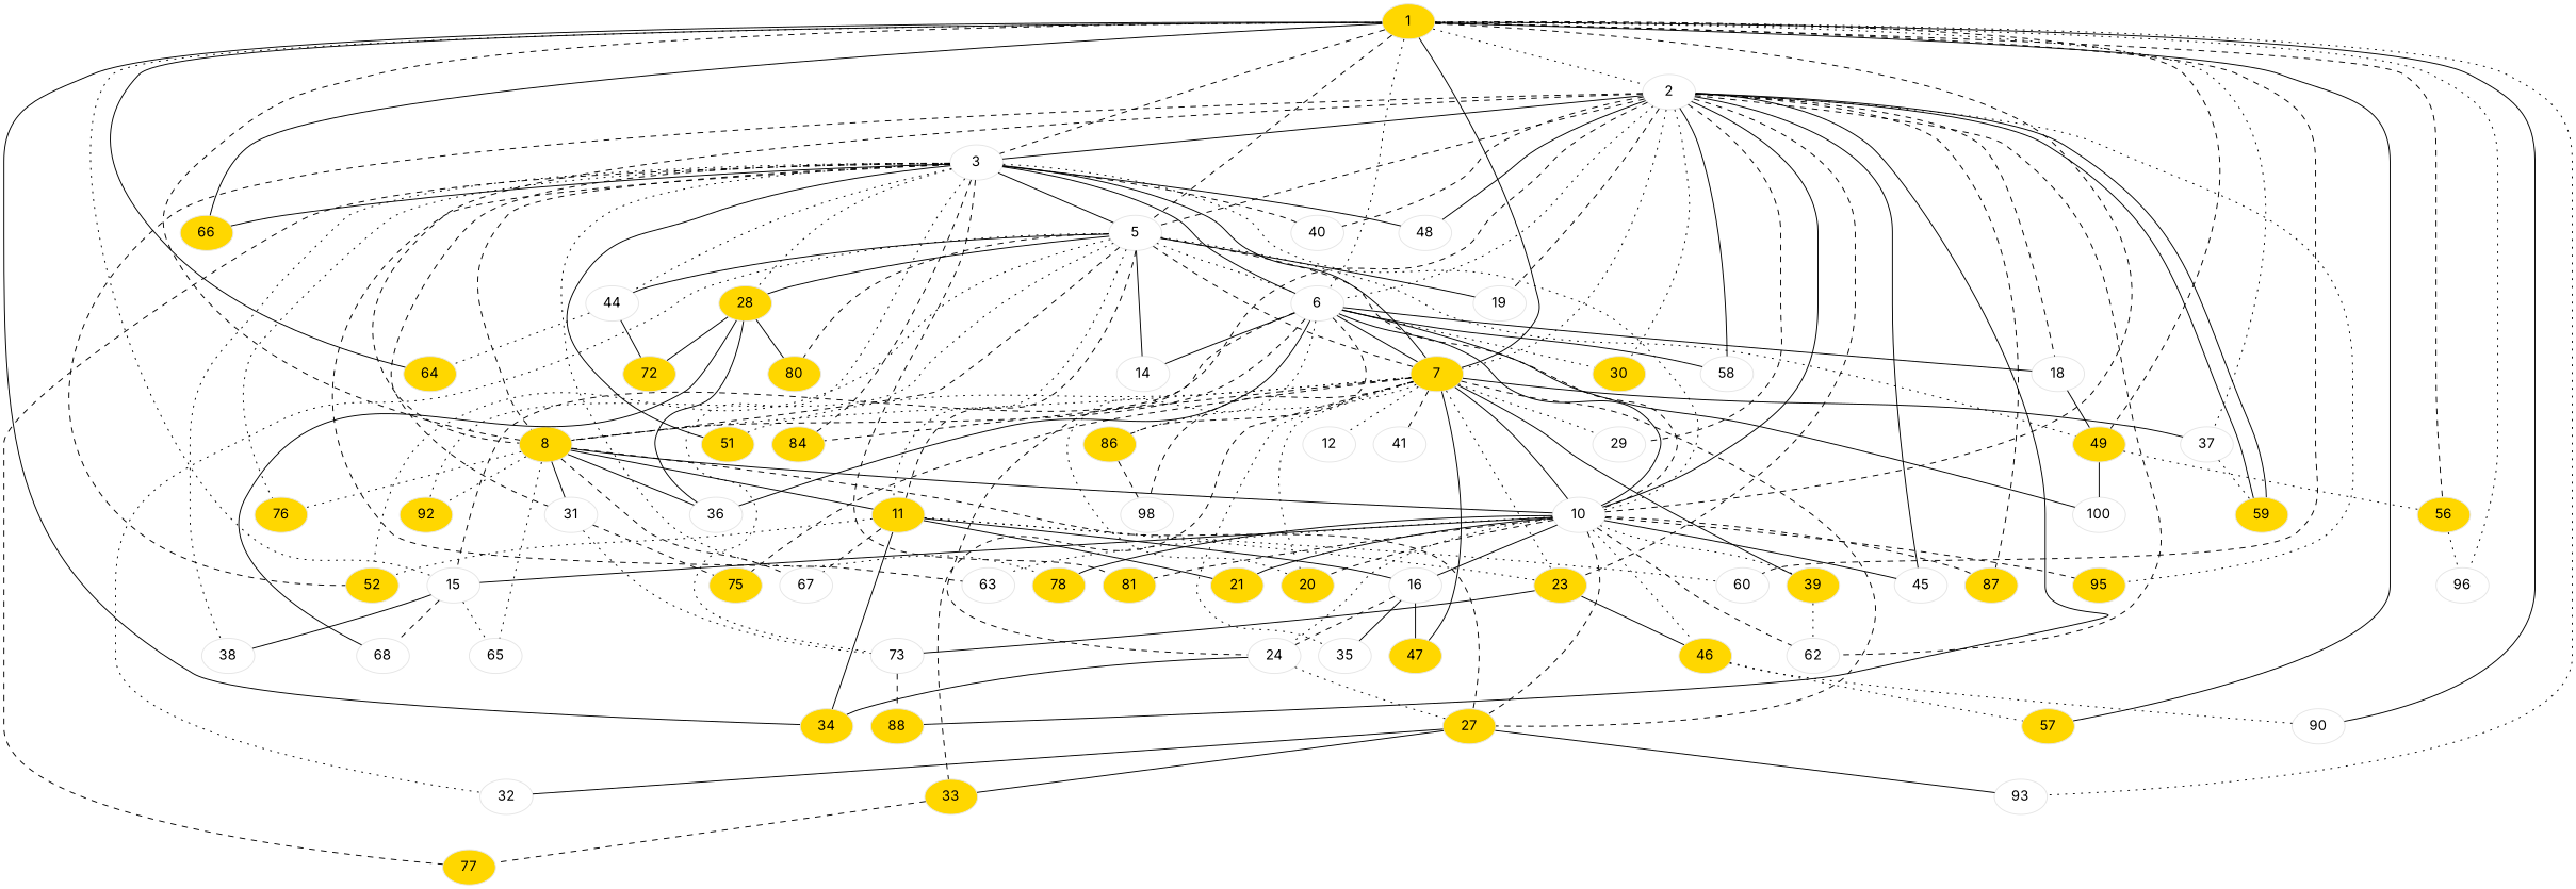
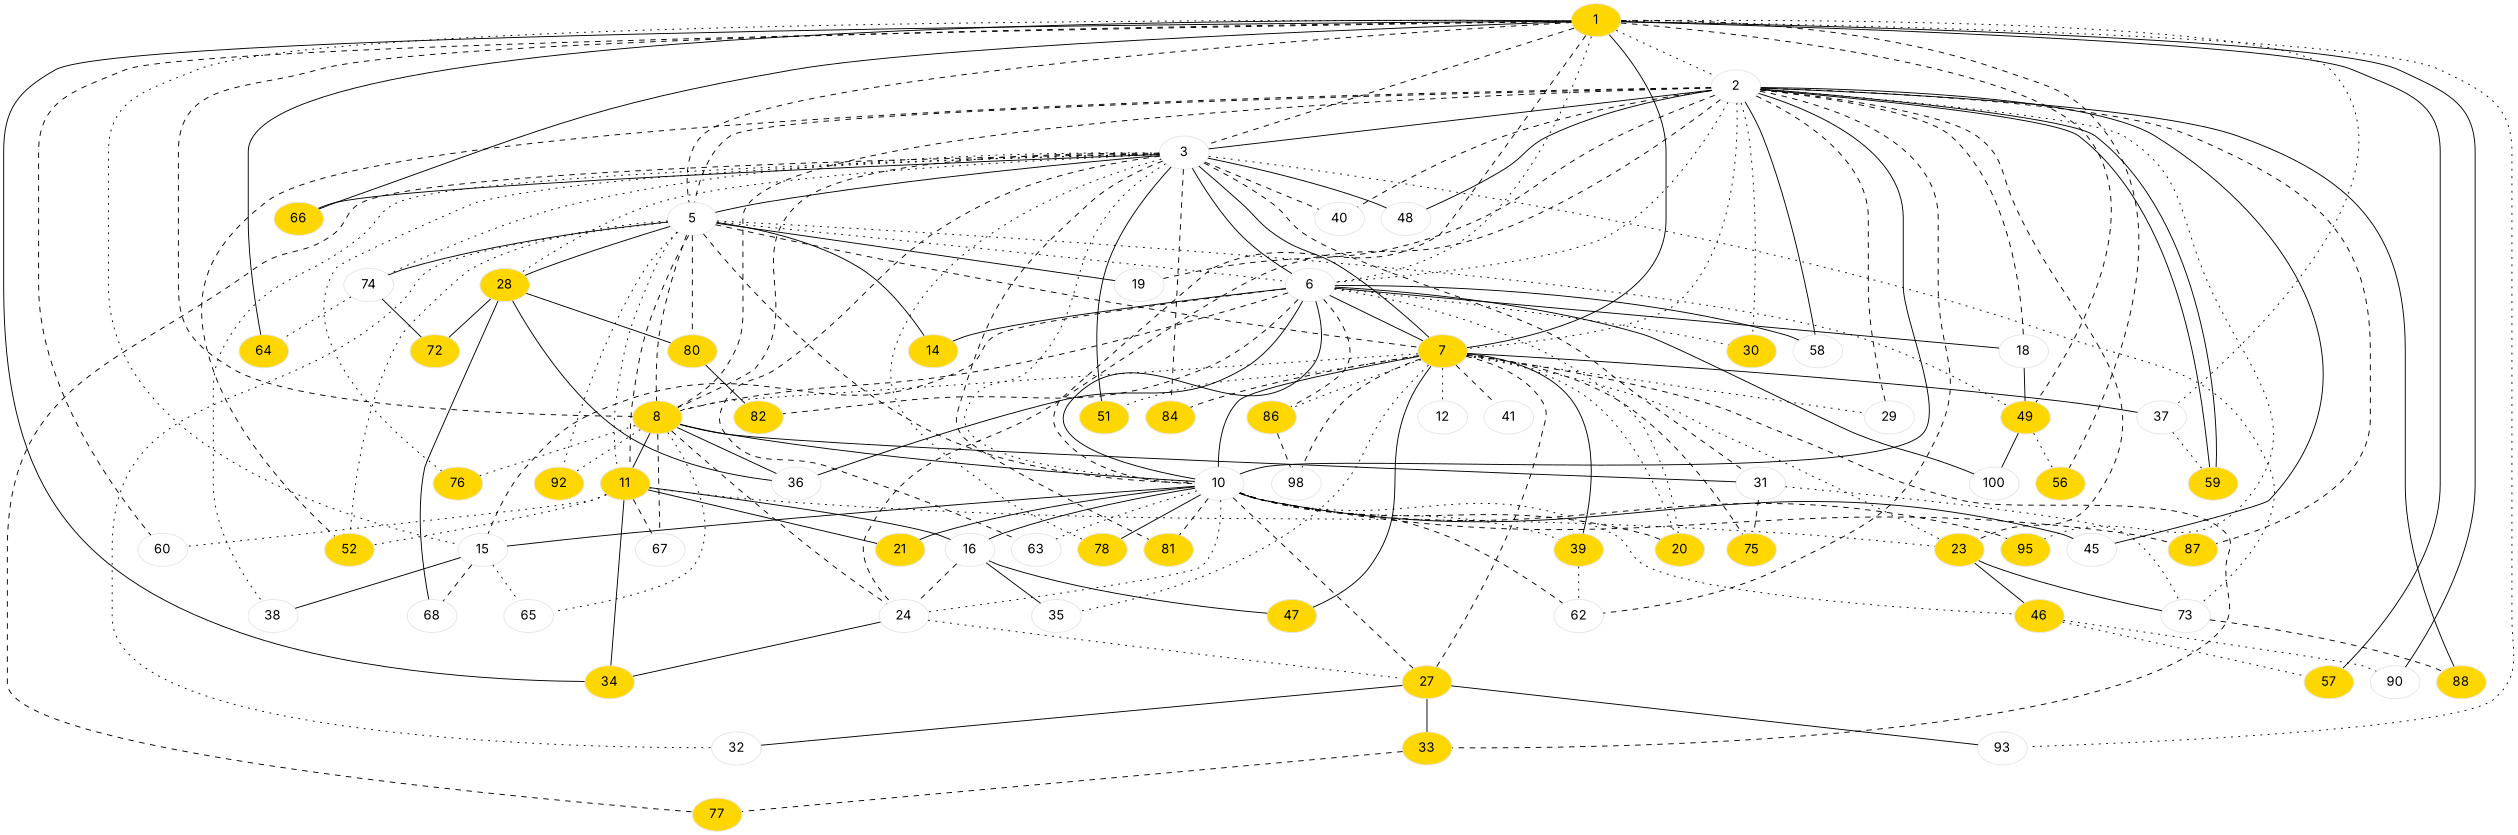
  graph {
    fontname=Inter
    node [color=gray90 fillcolor=gold fontname=Inter style=filled]
    edge [fontname=Inter style=solid]
    1 [super="+4"]
    2 [fillcolor=white super="+17"]
    3 [fillcolor=white super="+43"]
    5 [fillcolor=white super="+91"]
    6 [fillcolor=white super="+25"]
    7 [super="+9"]
    8 [super="+22"]
    10 [fillcolor=white super="+85"]
    15 [fillcolor=white super="+26"]
    34 [super="+97"]
    37 [fillcolor=white super="+89"]
    49 [super="+69"]
    56
    57
    60 [fillcolor=white]
    64
    66
    90 [fillcolor=white]
    93 [fillcolor=white]
-   96 [fillcolor=white]
    18 [fillcolor=white]
    19 [fillcolor=white]
    23 [super="+53"]
    24 [fillcolor=white super="+61"]
    29 [fillcolor=white super="+54"]
    30
    40 [fillcolor=white]
    45 [fillcolor=white]
    48 [fillcolor=white]
    52 [super="+55"]
    58 [fillcolor=white]
    59
    62 [fillcolor=white super="+71"]
    87
    88
    95
    28 [super="+79"]
    31 [fillcolor=white super="+70"]
    38 [fillcolor=white]
-   44 [fillcolor=white]
+   44 [fillcolor=white label=74]
    51
    63 [fillcolor=white]
    73 [fillcolor=white super="+74"]
    76
    77
    78
    81
    84
    11 [super="+13"]
-   14 [fillcolor=white]
+   14
    32 [fillcolor=white]
    80
    92
    20 [super="+99"]
    36 [fillcolor=white]
+   82
    86
    100 [fillcolor=white]
    12 [fillcolor=white]
    27 [super="+83"]
    33
    35 [fillcolor=white]
    39 [super="+94"]
    41 [fillcolor=white]
    47
    75
    98 [fillcolor=white]
    65 [fillcolor=white]
    67 [fillcolor=white]
    16 [fillcolor=white super="+50"]
    21
    46
    68 [fillcolor=white]
    72
    1 -- 2 [style=dotted weight=2]
    1 -- 3 [style=dashed weight=2]
    1 -- 5 [style=dashed weight=2]
    1 -- 6 [style=dotted weight=2]
    1 -- 7 [weight=4]
    1 -- 8 [style=dashed weight=2]
    1 -- 10 [style=dashed weight=2]
    1 -- 15 [style=dotted]
    1 -- 34
    1 -- 37 [style=dotted]
    1 -- 49 [style=dashed]
    1 -- 56 [style=dashed]
    1 -- 57
    1 -- 60 [style=dashed]
    1 -- 64
    1 -- 66
    1 -- 90
    1 -- 93 [style=dotted]
-   1 -- 96 [style=dotted]
    2 -- 3
    2 -- 5 [style=dashed weight=2]
    2 -- 6 [style=dotted weight=2]
    2 -- 7 [style=dotted weight=2]
    2 -- 8 [style=dashed]
    2 -- 10 [weight=2]
    2 -- 18 [style=dashed]
    2 -- 19 [style=dashed]
    2 -- 23 [style=dashed]
    2 -- 24 [style=dashed]
    2 -- 29 [style=dashed]
    2 -- 30 [style=dotted]
    2 -- 40 [style=dashed]
    2 -- 45
    2 -- 48
    2 -- 52 [style=dashed]
    2 -- 58
    2 -- 59
    2 -- 59
    2 -- 62 [style=dashed]
    2 -- 87 [style=dashed]
    2 -- 88
    2 -- 95 [style=dotted]
    3 -- 5
    3 -- 6 [weight=2]
    3 -- 7 [weight=3]
    3 -- 8 [style=dashed]
    3 -- 10 [style=dotted]
    3 -- 66
    3 -- 40 [style=dashed]
    3 -- 48
    3 -- 28 [style=dotted]
    3 -- 31 [style=dashed weight=2]
    3 -- 38 [style=dotted]
    3 -- 44 [style=dotted]
    3 -- 51
    3 -- 63 [style=dashed]
    3 -- 73 [style=dotted]
    3 -- 76 [style=dotted]
    3 -- 77 [style=dashed]
    3 -- 78 [style=dotted]
    3 -- 81 [style=dashed]
    3 -- 84 [style=dashed]
    5 -- 6 [style=dotted]
    5 -- 7 [style=dashed weight=2]
    5 -- 8 [style=dashed]
    5 -- 10 [style=dashed]
    5 -- 49 [style=dotted]
    5 -- 19
    5 -- 52 [style=dotted]
    5 -- 28
    5 -- 44
    5 -- 11 [style=dotted]
    5 -- 11 [style=dashed]
    5 -- 14
    5 -- 32 [style=dotted]
    5 -- 80 [style=dashed]
    5 -- 92 [style=dotted]
    6 -- 7 [weight=2]
    6 -- 8 [style=dashed]
    6 -- 10
    6 -- 15 [style=dashed]
    6 -- 18
    6 -- 30 [style=dotted]
    6 -- 58
    6 -- 14
    6 -- 20 [style=dotted]
    6 -- 36
+   6 -- 82 [style=dashed]
    6 -- 86 [style=dashed]
    6 -- 100
    7 -- 8 [style=dotted weight=2]
    7 -- 10 [weight=2]
    7 -- 37
    7 -- 23 [style=dotted]
    7 -- 29 [style=dotted weight=2]
    7 -- 51 [style=dotted]
    7 -- 84 [style=dashed]
    7 -- 20 [style=dotted]
    7 -- 86 [style=dotted]
    7 -- 12 [style=dotted weight=2]
    7 -- 27 [style=dashed]
    7 -- 33 [style=dashed]
    7 -- 35 [style=dotted]
    7 -- 39
    7 -- 41 [style=dashed weight=2]
    7 -- 47
    7 -- 75 [style=dashed]
    7 -- 98 [style=dashed]
    8 -- 10
-   8 -- 27 [style=dashed]
+   8 -- 24 [style=dashed]
    8 -- 31
    8 -- 76 [style=dotted]
    8 -- 11
    8 -- 92 [style=dotted]
    8 -- 36
    8 -- 65 [style=dotted]
    8 -- 67 [style=dashed]
    10 -- 15
    10 -- 24 [style=dotted]
    10 -- 45
    10 -- 62 [style=dashed]
    10 -- 87 [style=dashed]
    10 -- 95 [style=dashed]
    10 -- 63 [style=dotted]
    10 -- 78
    10 -- 81 [style=dashed]
    10 -- 20 [style=dashed]
    10 -- 27 [style=dashed]
    10 -- 39 [style=dotted]
    10 -- 16
    10 -- 21
    10 -- 46 [style=dotted]
    15 -- 38
    15 -- 65 [style=dotted]
    15 -- 68 [style=dashed]
    37 -- 59 [style=dotted]
    49 -- 56 [style=dotted]
    49 -- 100
-   56 -- 96 [style=dotted]
    18 -- 49
    23 -- 73
    23 -- 46
    24 -- 34
    24 -- 27 [style=dotted]
    28 -- 80
    28 -- 36
    28 -- 68
    28 -- 72
    31 -- 73 [style=dotted]
    31 -- 75 [style=dashed]
    44 -- 64 [style=dotted]
    44 -- 72
    73 -- 88 [style=dashed]
    11 -- 34
    11 -- 60 [style=dotted]
    11 -- 23 [style=dotted]
    11 -- 52 [style=dotted]
    11 -- 67 [style=dashed]
    11 -- 16
    11 -- 21
+   80 -- 82
    86 -- 98 [style=dashed]
    27 -- 93
    27 -- 32
    27 -- 33
    33 -- 77 [style=dashed]
    39 -- 62 [style=dotted]
    16 -- 24 [style=dashed]
    16 -- 35
    16 -- 47
    46 -- 57 [style=dotted]
    46 -- 90 [style=dotted]
  }
